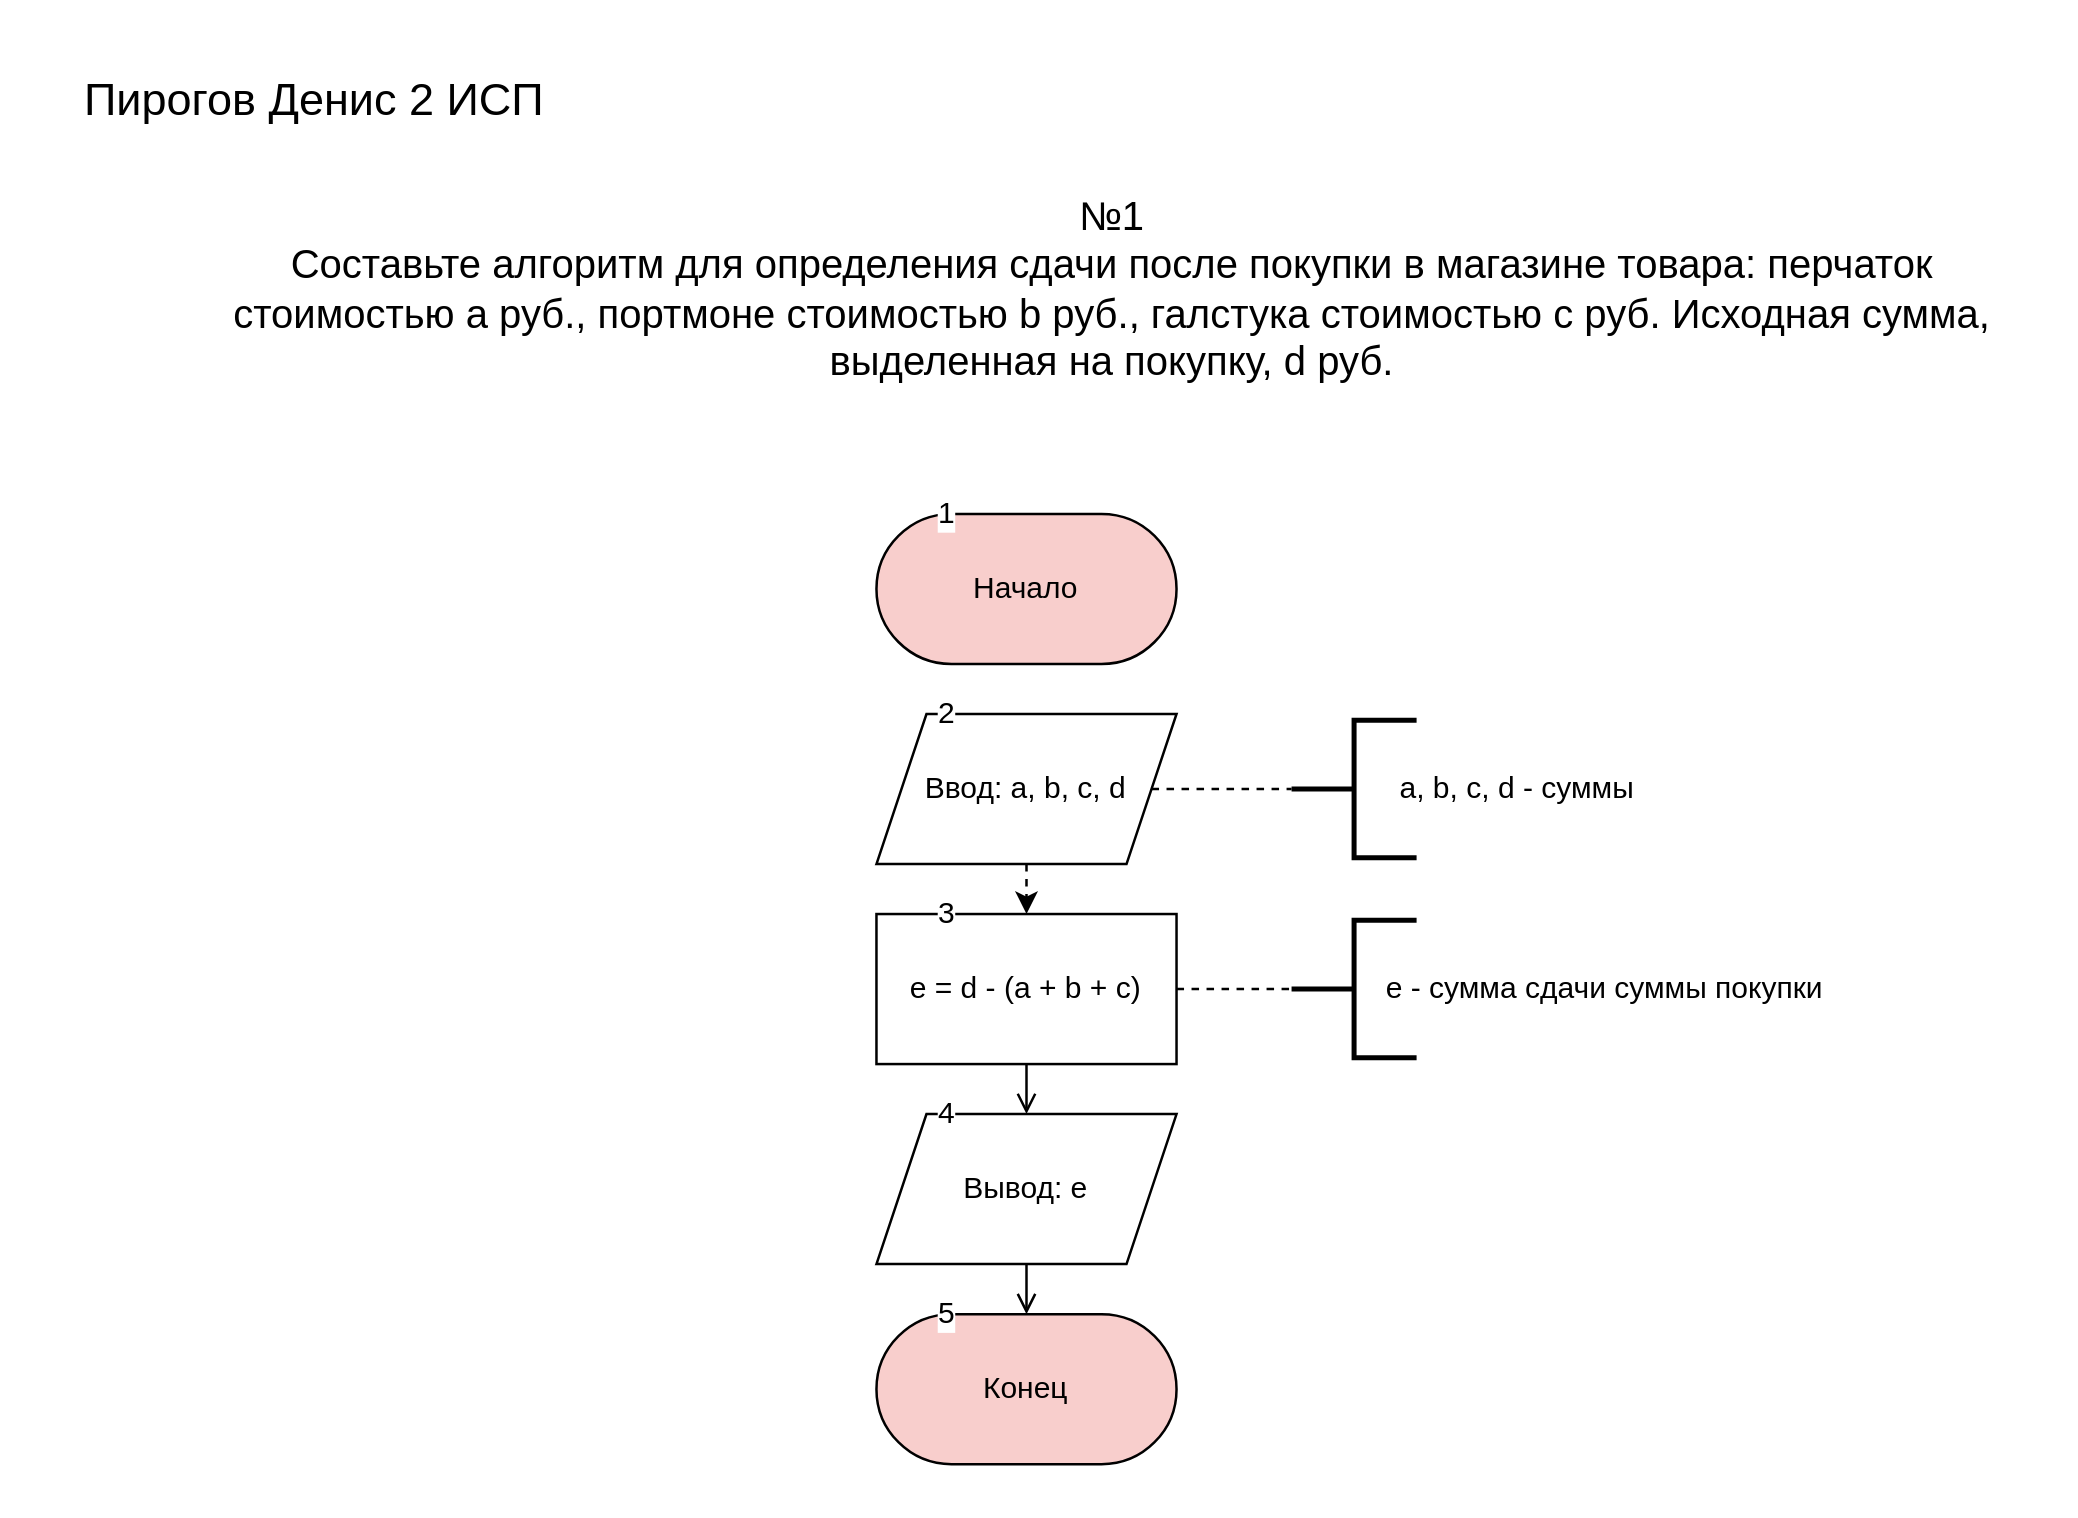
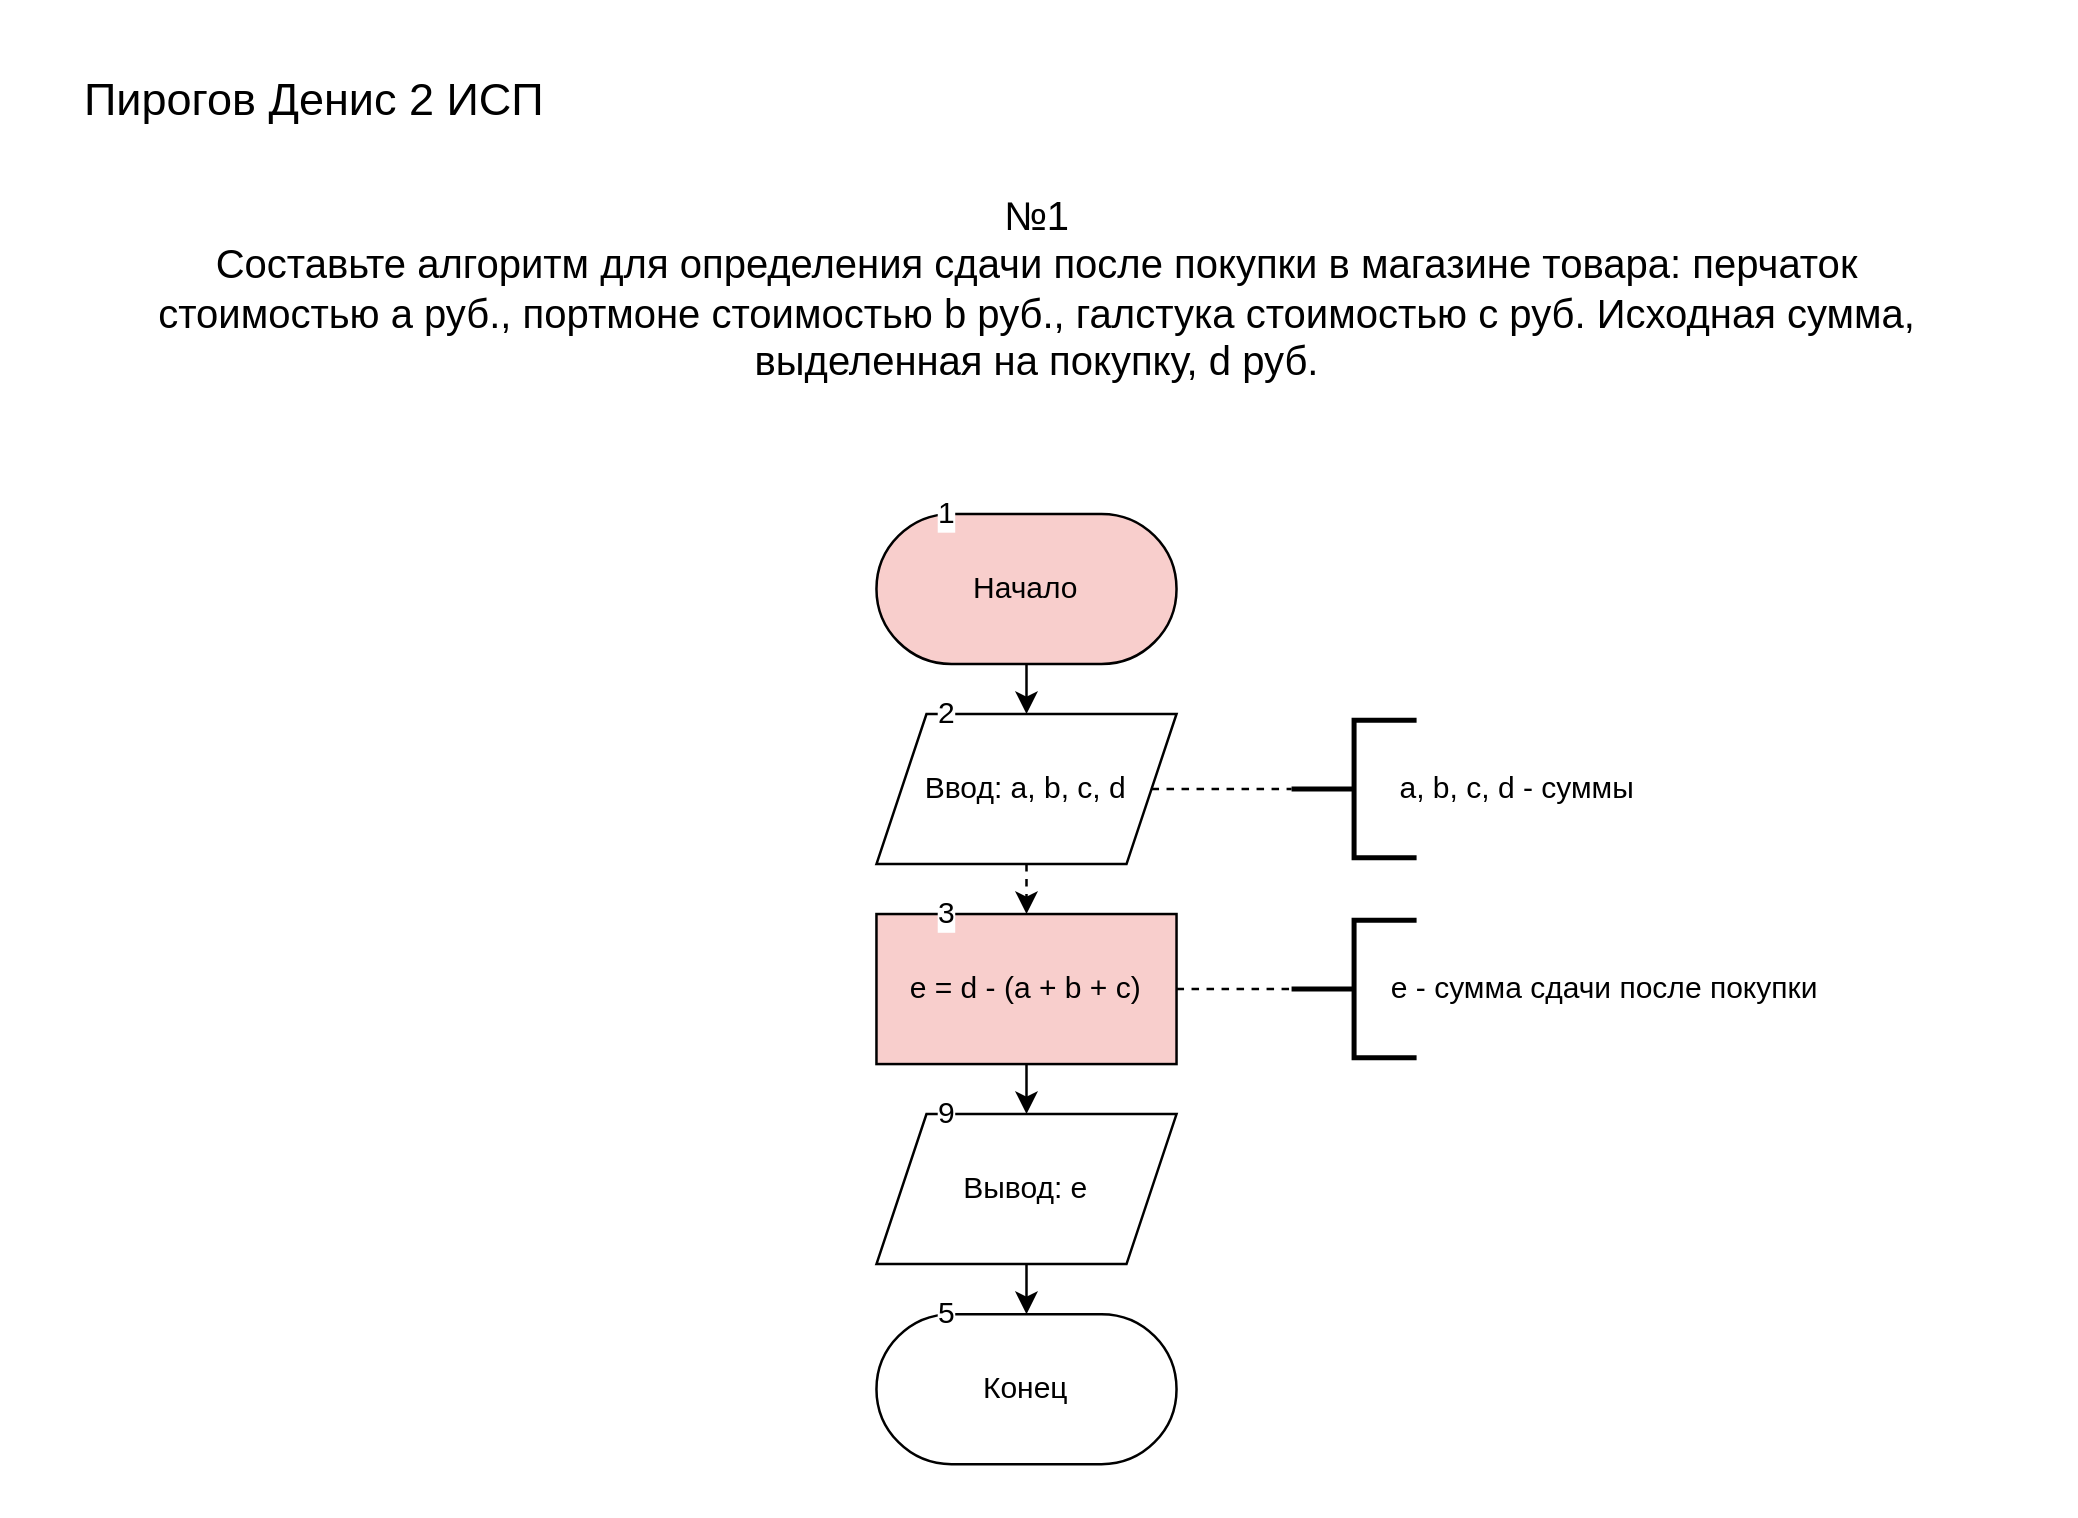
  <mxCell id="0" />
  <mxCell id="1" parent="0" />
+ <mxCell id="2" style="edgeStyle=orthogonalEdgeStyle;rounded=0;orthogonalLoop=1;jettySize=auto;html=1;exitX=0.5;exitY=1;exitDx=0;exitDy=0;entryX=0.5;entryY=0;entryDx=0;entryDy=0;" parent="1" source="3" target="6" edge="1"><mxGeometry relative="1" as="geometry" /></mxCell>
  <mxCell id="3" value="Начало" style="rounded=1;whiteSpace=wrap;html=1;arcSize=50;fillColor=#f8cecc;" parent="1" vertex="1"><mxGeometry x="350" y="205" width="120" height="60" as="geometry" /></mxCell>
- <mxCell id="4" value="Конец" style="rounded=1;whiteSpace=wrap;html=1;arcSize=50;fillColor=#f8cecc;" parent="1" vertex="1"><mxGeometry x="350" y="525" width="120" height="60" as="geometry" /></mxCell>
+ <mxCell id="4" value="Конец" style="rounded=1;whiteSpace=wrap;html=1;arcSize=50;" parent="1" vertex="1"><mxGeometry x="350" y="525" width="120" height="60" as="geometry" /></mxCell>
  <mxCell id="5" style="edgeStyle=orthogonalEdgeStyle;rounded=0;orthogonalLoop=1;jettySize=auto;html=1;exitX=0.5;exitY=1;exitDx=0;exitDy=0;entryX=0.5;entryY=0;entryDx=0;entryDy=0;dashed=1;" parent="1" source="6" target="10" edge="1"><mxGeometry relative="1" as="geometry" /></mxCell>
  <mxCell id="6" value="Ввод: a, b, c, d" style="shape=parallelogram;perimeter=parallelogramPerimeter;whiteSpace=wrap;html=1;fixedSize=1;" parent="1" vertex="1"><mxGeometry x="350" y="285" width="120" height="60" as="geometry" /></mxCell>
- <mxCell id="7" style="edgeStyle=orthogonalEdgeStyle;rounded=0;orthogonalLoop=1;jettySize=auto;html=1;exitX=0.5;exitY=1;exitDx=0;exitDy=0;entryX=0.5;entryY=0;entryDx=0;entryDy=0;endArrow=open;" parent="1" source="8" target="4" edge="1"><mxGeometry relative="1" as="geometry" /></mxCell>
+ <mxCell id="7" style="edgeStyle=orthogonalEdgeStyle;rounded=0;orthogonalLoop=1;jettySize=auto;html=1;exitX=0.5;exitY=1;exitDx=0;exitDy=0;entryX=0.5;entryY=0;entryDx=0;entryDy=0;" parent="1" source="8" target="4" edge="1"><mxGeometry relative="1" as="geometry" /></mxCell>
  <mxCell id="8" value="Вывод: e" style="shape=parallelogram;perimeter=parallelogramPerimeter;whiteSpace=wrap;html=1;fixedSize=1;" parent="1" vertex="1"><mxGeometry x="350" y="445" width="120" height="60" as="geometry" /></mxCell>
- <mxCell id="9" style="edgeStyle=orthogonalEdgeStyle;rounded=0;orthogonalLoop=1;jettySize=auto;html=1;exitX=0.5;exitY=1;exitDx=0;exitDy=0;entryX=0.5;entryY=0;entryDx=0;entryDy=0;endArrow=open;" parent="1" source="10" target="8" edge="1"><mxGeometry relative="1" as="geometry" /></mxCell>
- <mxCell id="10" value="e = d - (a + b + c)" style="rounded=0;whiteSpace=wrap;html=1;" parent="1" vertex="1"><mxGeometry x="350" y="365" width="120" height="60" as="geometry" /></mxCell>
+ <mxCell id="9" style="edgeStyle=orthogonalEdgeStyle;rounded=0;orthogonalLoop=1;jettySize=auto;html=1;exitX=0.5;exitY=1;exitDx=0;exitDy=0;entryX=0.5;entryY=0;entryDx=0;entryDy=0;" parent="1" source="10" target="8" edge="1"><mxGeometry relative="1" as="geometry" /></mxCell>
+ <mxCell id="10" value="e = d - (a + b + c)" style="rounded=0;whiteSpace=wrap;html=1;fillColor=#f8cecc;" parent="1" vertex="1"><mxGeometry x="350" y="365" width="120" height="60" as="geometry" /></mxCell>
  <mxCell id="11" value="" style="strokeWidth=2;html=1;shape=mxgraph.flowchart.annotation_2;align=left;labelPosition=right;pointerEvents=1;" parent="1" vertex="1"><mxGeometry x="516" y="287.5" width="50" height="55" as="geometry" /></mxCell>
  <mxCell id="12" value="" style="strokeWidth=2;html=1;shape=mxgraph.flowchart.annotation_2;align=left;labelPosition=right;pointerEvents=1;" parent="1" vertex="1"><mxGeometry x="516" y="367.5" width="50" height="55" as="geometry" /></mxCell>
  <mxCell id="13" value="" style="endArrow=none;dashed=1;html=1;rounded=0;exitX=1;exitY=0.5;exitDx=0;exitDy=0;entryX=0;entryY=0.5;entryDx=0;entryDy=0;entryPerimeter=0;" parent="1" source="6" target="11" edge="1"><mxGeometry width="50" height="50" relative="1" as="geometry"><mxPoint x="476" y="375" as="sourcePoint" /><mxPoint x="526" y="325" as="targetPoint" /></mxGeometry></mxCell>
  <mxCell id="14" value="" style="endArrow=none;dashed=1;html=1;rounded=0;exitX=1;exitY=0.5;exitDx=0;exitDy=0;entryX=0;entryY=0.5;entryDx=0;entryDy=0;entryPerimeter=0;" parent="1" source="10" target="12" edge="1"><mxGeometry width="50" height="50" relative="1" as="geometry"><mxPoint x="476" y="395" as="sourcePoint" /><mxPoint x="536" y="335" as="targetPoint" /></mxGeometry></mxCell>
  <mxCell id="15" value="a, b, c, d - суммы" style="text;html=1;align=center;verticalAlign=middle;resizable=0;points=[];autosize=1;" parent="1" vertex="1"><mxGeometry x="546" y="300" width="120" height="30" as="geometry" /></mxCell>
- <mxCell id="16" value="e - сумма сдачи суммы покупки" style="text;html=1;align=center;verticalAlign=middle;resizable=0;points=[];autosize=1;" parent="1" vertex="1"><mxGeometry x="546" y="380" width="190" height="30" as="geometry" /></mxCell>
+ <mxCell id="16" value="e - сумма сдачи после покупки" style="text;html=1;align=center;verticalAlign=middle;resizable=0;points=[];autosize=1;" parent="1" vertex="1"><mxGeometry x="546" y="380" width="190" height="30" as="geometry" /></mxCell>
  <mxCell id="17" value="1" style="text;html=1;align=center;verticalAlign=middle;resizable=0;points=[];autosize=1;strokeColor=none;fillColor=none;labelBackgroundColor=default;" parent="1" vertex="1"><mxGeometry x="363" y="190" width="30" height="30" as="geometry" /></mxCell>
  <mxCell id="18" value="2" style="text;html=1;align=center;verticalAlign=middle;resizable=0;points=[];autosize=1;strokeColor=none;fillColor=none;labelBackgroundColor=default;" parent="1" vertex="1"><mxGeometry x="363" y="270" width="30" height="30" as="geometry" /></mxCell>
  <mxCell id="19" value="3" style="text;html=1;align=center;verticalAlign=middle;resizable=0;points=[];autosize=1;strokeColor=none;fillColor=none;labelBackgroundColor=default;" parent="1" vertex="1"><mxGeometry x="363" y="350" width="30" height="30" as="geometry" /></mxCell>
- <mxCell id="20" value="4" style="text;html=1;align=center;verticalAlign=middle;resizable=0;points=[];autosize=1;strokeColor=none;fillColor=none;labelBackgroundColor=default;" parent="1" vertex="1"><mxGeometry x="363" y="430" width="30" height="30" as="geometry" /></mxCell>
+ <mxCell id="20" value="9" style="text;html=1;align=center;verticalAlign=middle;resizable=0;points=[];autosize=1;strokeColor=none;fillColor=none;labelBackgroundColor=default;" parent="1" vertex="1"><mxGeometry x="363" y="430" width="30" height="30" as="geometry" /></mxCell>
  <mxCell id="21" value="5" style="text;html=1;align=center;verticalAlign=middle;resizable=0;points=[];autosize=1;strokeColor=none;fillColor=none;labelBackgroundColor=default;" parent="1" vertex="1"><mxGeometry x="363" y="510" width="30" height="30" as="geometry" /></mxCell>
  <mxCell id="22" value="&lt;font style=&quot;font-size: 18px;&quot;&gt;Пирогов Денис 2 ИСП&lt;/font&gt;" style="text;html=1;align=center;verticalAlign=middle;resizable=0;points=[];autosize=1;" parent="1" vertex="1"><mxGeometry x="20" y="20" width="210" height="40" as="geometry" /></mxCell>
- <mxCell id="23" value="&lt;font style=&quot;font-size: 16px;&quot;&gt;№1&lt;/font&gt;&lt;div style=&quot;font-size: 16px;&quot;&gt;&lt;font style=&quot;font-size: 16px;&quot;&gt;Составьте алгоритм для определения сдачи после покупки в магазине товара: перчаток&lt;/font&gt;&lt;/div&gt;&lt;div style=&quot;font-size: 16px;&quot;&gt;&lt;font style=&quot;font-size: 16px;&quot;&gt;стоимостью а руб., портмоне стоимостью b руб., галстука стоимостью с руб. Исходная сумма,&lt;/font&gt;&lt;/div&gt;&lt;div style=&quot;font-size: 16px;&quot;&gt;&lt;font style=&quot;font-size: 16px;&quot;&gt;выделенная на покупку, d руб.&lt;/font&gt;&lt;/div&gt;" style="text;html=1;align=center;verticalAlign=middle;resizable=0;points=[];autosize=1;" parent="1" vertex="1"><mxGeometry x="79" y="70" width="730" height="90" as="geometry" /></mxCell>
+ <mxCell id="23" value="&lt;font style=&quot;font-size: 16px;&quot;&gt;№1&lt;/font&gt;&lt;div style=&quot;font-size: 16px;&quot;&gt;&lt;font style=&quot;font-size: 16px;&quot;&gt;Составьте алгоритм для определения сдачи после покупки в магазине товара: перчаток&lt;/font&gt;&lt;/div&gt;&lt;div style=&quot;font-size: 16px;&quot;&gt;&lt;font style=&quot;font-size: 16px;&quot;&gt;стоимостью а руб., портмоне стоимостью b руб., галстука стоимостью с руб. Исходная сумма,&lt;/font&gt;&lt;/div&gt;&lt;div style=&quot;font-size: 16px;&quot;&gt;&lt;font style=&quot;font-size: 16px;&quot;&gt;выделенная на покупку, d руб.&lt;/font&gt;&lt;/div&gt;" style="text;html=1;align=center;verticalAlign=middle;resizable=0;points=[];autosize=1;" parent="1" vertex="1"><mxGeometry x="49" y="70" width="730" height="90" as="geometry" /></mxCell>
